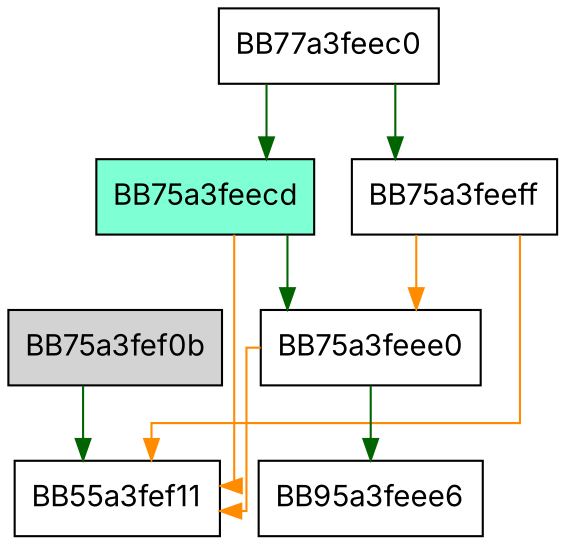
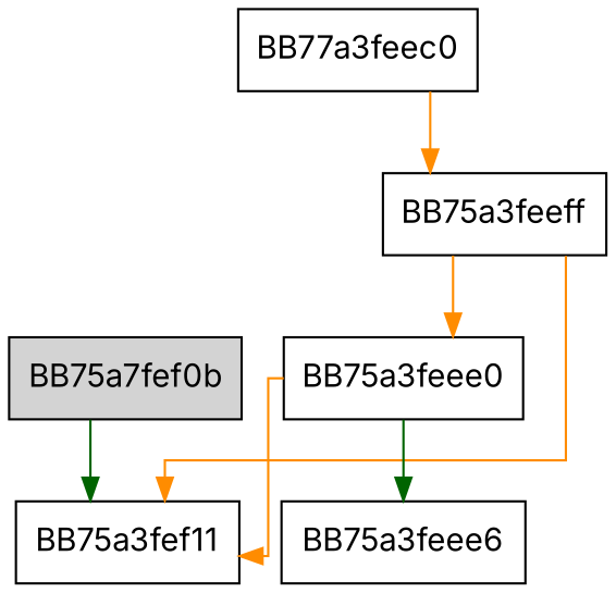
  digraph {
    fontname=Inter
    splines=ortho
    node [fillcolor=white fontname=Inter shape=box style=filled]
    edge [color=darkgreen fontname=Inter]
    n1 [label=BB77a3feec0]
    BB75a3feeff
-   BB75a3feecd [fillcolor=aquamarine]
-   BB75a3fef11 [label=BB55a3fef11]
+   BB75a3fef11
    BB75a3feee0
-   BB75a3fef0b [fillcolor=lightgrey]
-   BB75a3feee6 [label=BB95a3feee6]
-   n1 -> BB75a3feeff
-   n1 -> BB75a3feecd
+   BB75a3fef0b [fillcolor=lightgrey label=BB75a7fef0b]
+   BB75a3feee6
+   n1 -> BB75a3feeff [color=darkorange]
    BB75a3feeff -> BB75a3fef11 [color=darkorange]
    BB75a3feeff -> BB75a3feee0 [color=darkorange]
-   BB75a3feecd -> BB75a3fef11 [color=darkorange]
-   BB75a3feecd -> BB75a3feee0
    BB75a3feee0 -> BB75a3fef11 [color=darkorange]
    BB75a3feee0 -> BB75a3feee6
    BB75a3fef0b -> BB75a3fef11
  }
